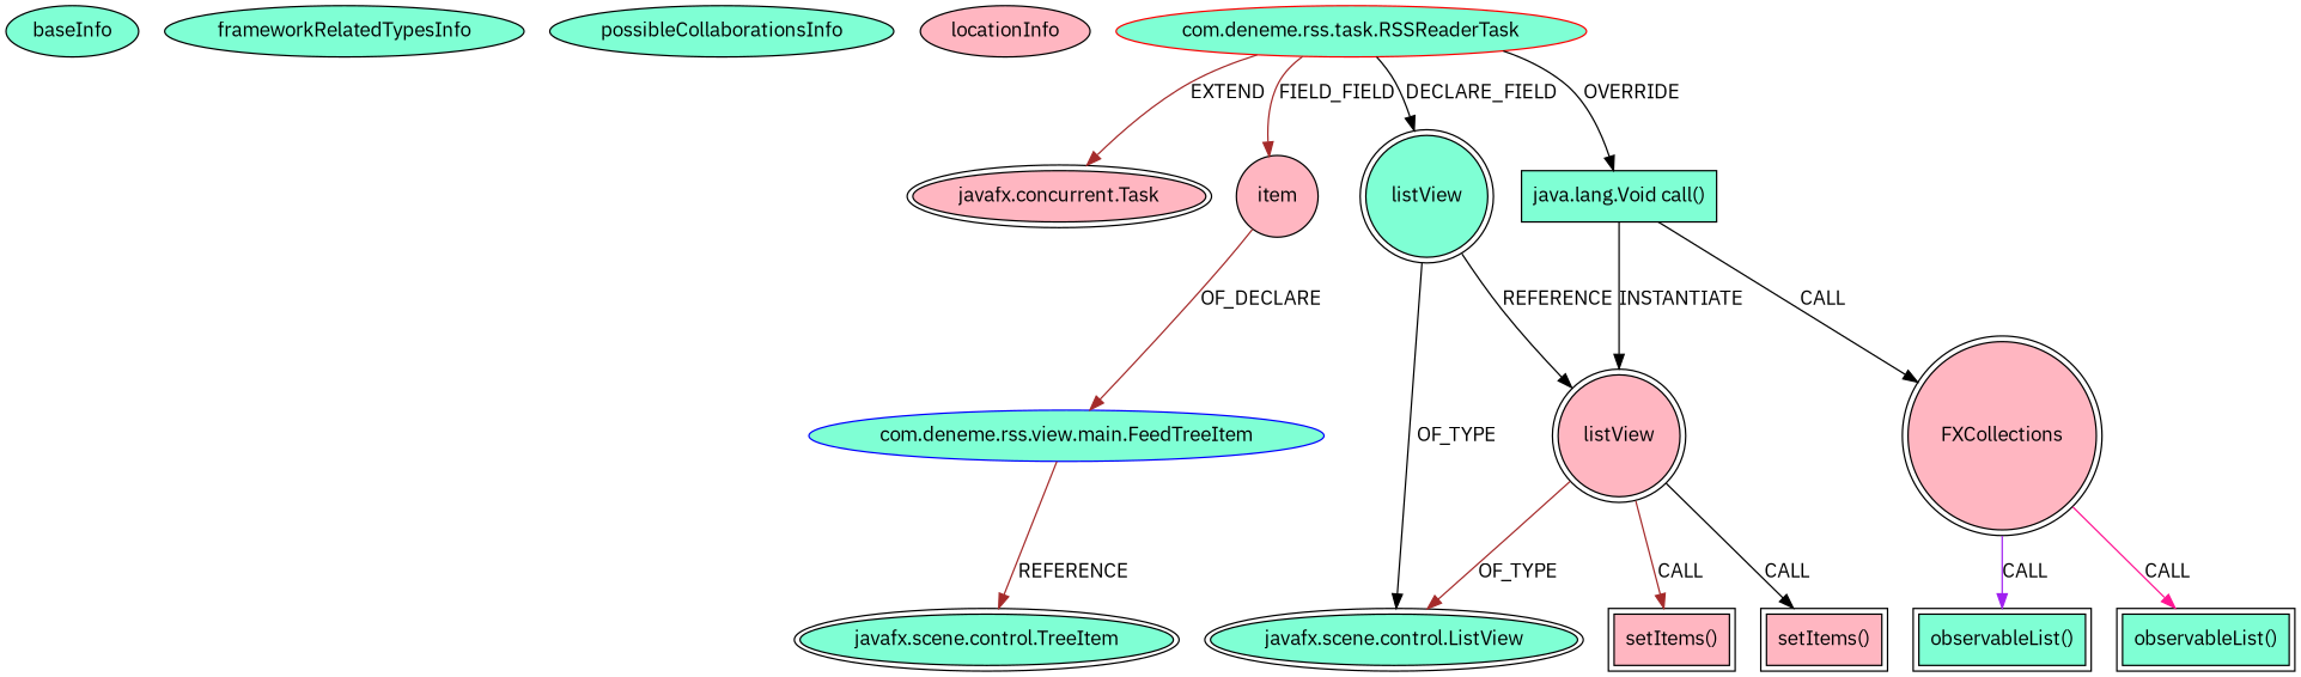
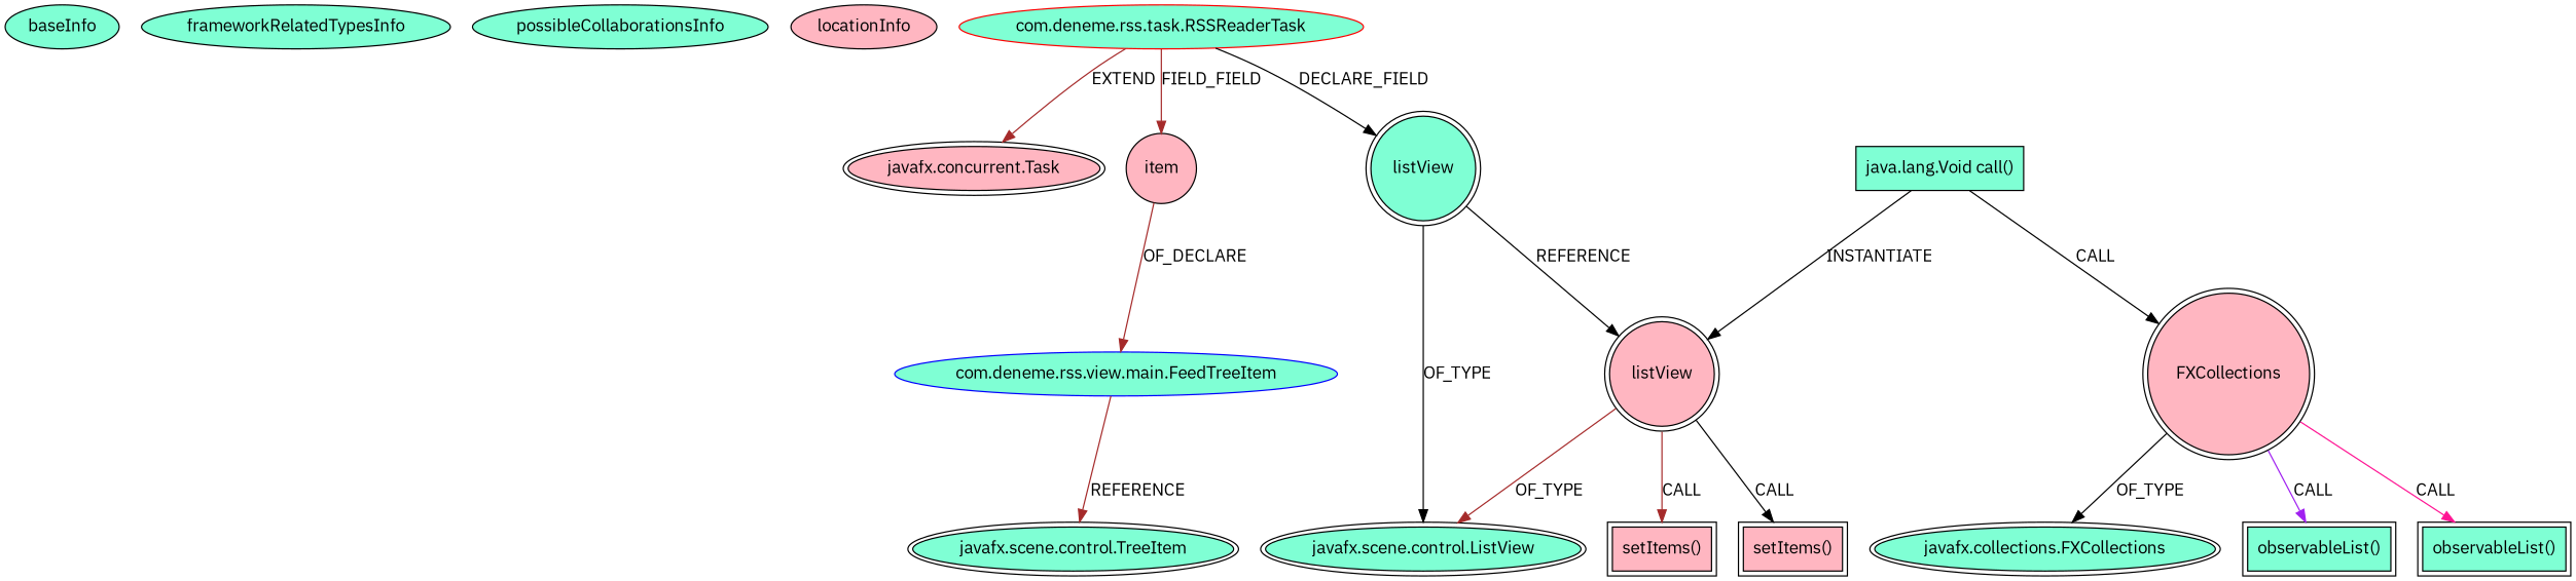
  digraph {
    fontname="IBM Plex Sans"
    node [fillcolor=aquamarine fontname="IBM Plex Sans" style=filled isFrameworkType=true peripheries=2]
    edge [color=black fontname="IBM Plex Sans"]
    baseInfo [category=extension_graph graphId=2002 isAnonymous=false possibleRelation=true isFrameworkType="" peripheries=""]
    frameworkRelatedTypesInfo [0="javafx.concurrent.Task" isFrameworkType="" peripheries=""]
    possibleCollaborationsInfo [0="2002~FIELD_DECLARATION-~javafx.concurrent.Task ~javafx.scene.control.TreeItem ~false~false" isFrameworkType="" peripheries=""]
    locationInfo [contextSignature=RSSReaderTask filePath="/berker-RSSReader/RSSReader-master/src/com/deneme/rss/task/RSSReaderTask.java" fillcolor=lightpink graphId=2002 projectName="berker-RSSReader" isFrameworkType="" peripheries=""]
    n5 [color=red isFrameworkType=false label="com.deneme.rss.task.RSSReaderTask" vertexType=ROOT_CLIENT_CLASS_DECLARATION peripheries=""]
    n6 [fillcolor=lightpink label="javafx.concurrent.Task" vertexType=FRAMEWORK_CLASS_TYPE]
    n7 [fillcolor=lightpink isFrameworkType=false label=item shape=circle vertexType=FIELD_DECLARATION peripheries=""]
    n8 [label=listView shape=circle vertexType=FIELD_DECLARATION]
    n9 [isFrameworkType=false label="java.lang.Void call()" shape=box vertexType=OVERRIDING_METHOD_DECLARATION peripheries=""]
    n10 [color=blue isFrameworkType=false label="com.deneme.rss.view.main.FeedTreeItem" vertexType=REFERENCE_CLIENT_CLASS_DECLARATION peripheries=""]
    n11 [label="javafx.scene.control.ListView" vertexType=FRAMEWORK_CLASS_TYPE]
    n12 [fillcolor=lightpink label=listView shape=circle vertexType=VARIABLE_EXPRESION]
    n13 [fillcolor=lightpink label=FXCollections shape=circle vertexType=VARIABLE_EXPRESION]
    n14 [label="javafx.scene.control.TreeItem" vertexType=FRAMEWORK_CLASS_TYPE]
    n15 [fillcolor=lightpink label="setItems()" shape=box vertexType=INSIDE_CALL]
    n16 [fillcolor=lightpink label="setItems()" shape=box vertexType=INSIDE_CALL]
+   n17 [label="javafx.collections.FXCollections" vertexType=FRAMEWORK_CLASS_TYPE]
    n18 [label="observableList()" shape=box vertexType=INSIDE_CALL]
    n19 [label="observableList()" shape=box vertexType=INSIDE_CALL]
    n5 -> n6 [color=brown label=EXTEND]
    n5 -> n7 [color=brown label=FIELD_FIELD]
    n5 -> n8 [label=DECLARE_FIELD]
-   n5 -> n9 [label=OVERRIDE]
    n7 -> n10 [color=brown label=OF_DECLARE]
    n8 -> n11 [label=OF_TYPE]
    n8 -> n12 [label=REFERENCE]
    n9 -> n12 [label=INSTANTIATE]
    n9 -> n13 [label=CALL]
    n10 -> n14 [color=brown label=REFERENCE]
    n12 -> n11 [color=brown label=OF_TYPE]
    n12 -> n15 [color=brown label=CALL]
    n12 -> n16 [label=CALL]
+   n13 -> n17 [label=OF_TYPE]
    n13 -> n18 [color=purple label=CALL]
    n13 -> n19 [color=deeppink label=CALL]
  }
